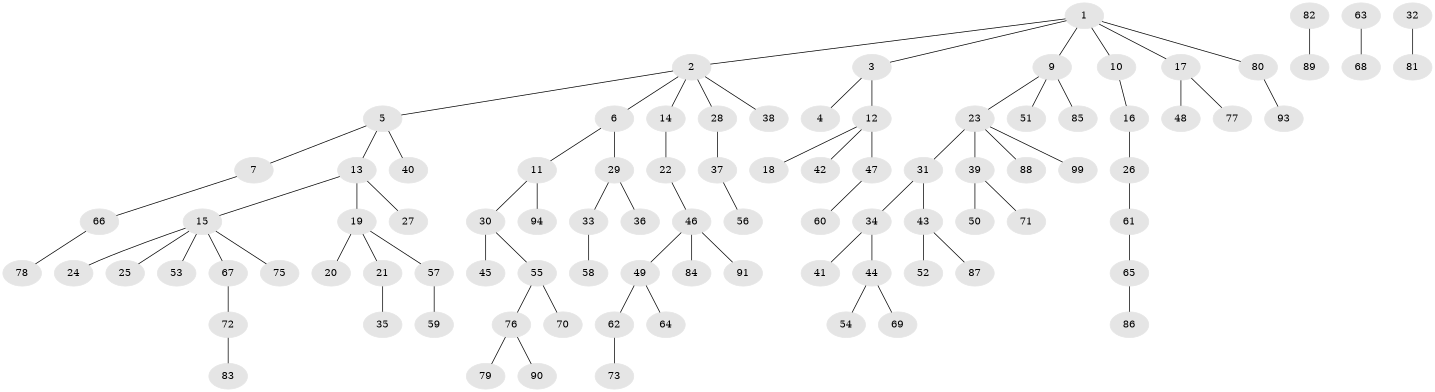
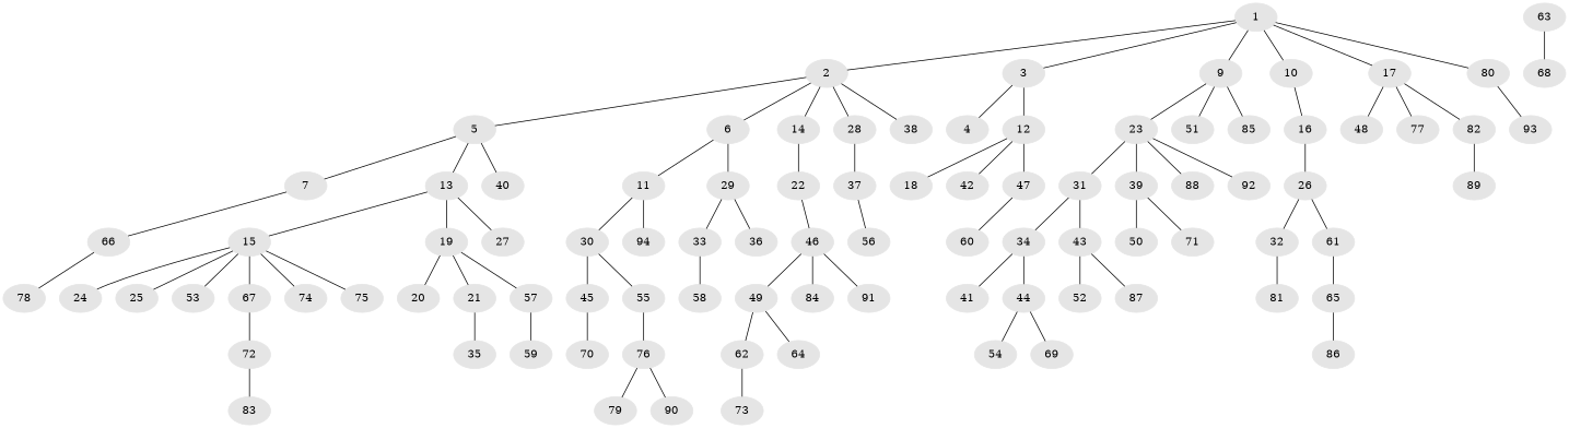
  graph {
    node [color=gray90 style=filled]
    1
    2
    3
    9
    10
    17
    80
    5
    6
    14
    28
    38
    4
    12
    23
    51
    85
    16
    48
    77
    82
    93
    7
    13
    40
    11
    29
    22
    37
    56
    18
    42
    47
    66
    15
    19
    27
    30
    94
    33
    36
    78
    63
    68
    31
    39
    88
-   92 [label=99]
+   92
    26
    45
    55
    60
    24
    25
    53
    67
+   74
    75
    20
    21
    57
    46
    72
    32
    61
    89
    35
    59
    49
    84
    91
    34
    43
    50
    71
    81
    65
    58
    76
    70
    41
    44
    52
    87
    54
    69
    79
    90
    62
    64
    73
    86
    83
    1 -- 2
    1 -- 3
    1 -- 9
    1 -- 10
    1 -- 17
    1 -- 80
    2 -- 5
    2 -- 6
    2 -- 14
    2 -- 28
    2 -- 38
    3 -- 4
    3 -- 12
    9 -- 23
    9 -- 51
    9 -- 85
    10 -- 16
    17 -- 48
    17 -- 77
+   17 -- 82
    80 -- 93
    5 -- 7
    5 -- 13
    5 -- 40
    6 -- 11
    6 -- 29
    14 -- 22
    28 -- 37
    12 -- 18
    12 -- 42
    12 -- 47
    23 -- 31
    23 -- 39
    23 -- 88
    23 -- 92
    16 -- 26
    82 -- 89
    7 -- 66
    13 -- 15
    13 -- 19
    13 -- 27
    11 -- 30
    11 -- 94
    29 -- 33
    29 -- 36
    22 -- 46
    37 -- 56
    47 -- 60
    66 -- 78
    15 -- 24
    15 -- 25
    15 -- 53
    15 -- 67
+   15 -- 74
    15 -- 75
    19 -- 20
    19 -- 21
    19 -- 57
    30 -- 45
    30 -- 55
    33 -- 58
    63 -- 68
    31 -- 34
    31 -- 43
    39 -- 50
    39 -- 71
+   26 -- 32
    26 -- 61
    55 -- 76
-   55 -- 70
+   45 -- 70
    67 -- 72
    21 -- 35
    57 -- 59
    46 -- 49
    46 -- 84
    46 -- 91
    72 -- 83
    32 -- 81
    61 -- 65
    49 -- 62
    49 -- 64
    34 -- 41
    34 -- 44
    43 -- 52
    43 -- 87
    65 -- 86
    76 -- 79
    76 -- 90
    44 -- 54
    44 -- 69
    62 -- 73
  }
